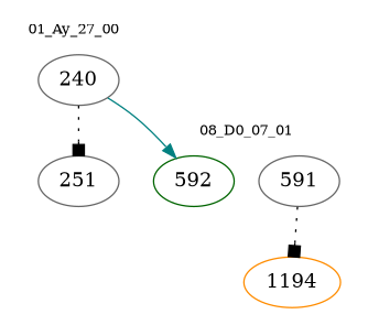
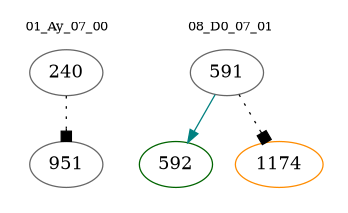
  digraph {
    node [color=gray40]
    edge [arrowhead=box color=black style=dotted]
    n1 [label=240]
-   n2 [label=251]
+   n2 [label=951]
    n3 [label=591]
    n4 [color=darkgreen label=592]
-   n5 [color=darkorange label=1194]
+   n5 [color=darkorange label=1174]
    subgraph cluster_1 {
      color=white
      fontsize=10
-     label="01_Ay_27_00"
+     label="01_Ay_07_00"
      n1
      n2
    }
    subgraph cluster_2 {
      color=white
      fontsize=10
      label="08_D0_07_01"
      n3
      n4
      n5
    }
    n1 -> n2
-   n1 -> n4 [arrowhead=normal color=teal style=solid]
+   n3 -> n4 [arrowhead=normal color=teal style=solid]
    n3 -> n5
  }
